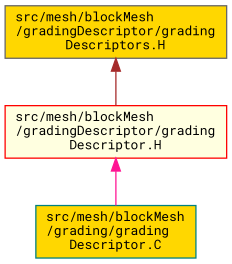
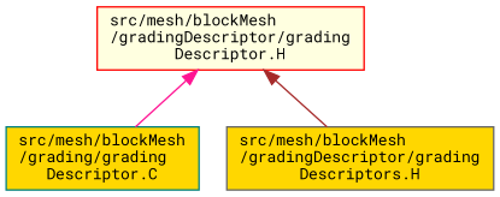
  digraph {
    fontname="Roboto Mono"
    node [fillcolor=gold fontname="Roboto Mono" fontsize=10 shape=record style=filled]
    edge [dir=back fontname="Roboto Mono" fontsize=10 labelfontname=FreeSans labelfontsize=10 style=solid]
    n1 [color=red fillcolor=lightyellow fontcolor=black height=0.2 label="src/mesh/blockMesh\l/gradingDescriptor/grading\lDescriptor.H" width=0.4]
    n2 [color=teal height=0.2 label="src/mesh/blockMesh\l/grading/grading\lDescriptor.C" width=0.4]
    n3 [color=gray40 height=0.2 label="src/mesh/blockMesh\l/gradingDescriptor/grading\lDescriptors.H" width=0.4]
    n1 -> n2 [color=deeppink]
-   n3 -> n1 [color=brown]
+   n1 -> n3 [color=brown]
  }
